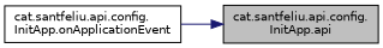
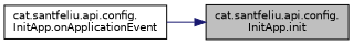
  digraph {
    rankdir=RL
    node [color=black fontname=Helvetica fontsize=10 shape=record style=filled]
-   n1 [fillcolor=grey75 fontcolor=black height=0.2 label="cat.santfeliu.api.config.\lInitApp.api" width=0.4]
+   n1 [fillcolor=grey75 fontcolor=black height=0.2 label="cat.santfeliu.api.config.\lInitApp.init" width=0.4]
    n2 [fillcolor=white height=0.2 label="cat.santfeliu.api.config.\lInitApp.onApplicationEvent" width=0.4]
    n1 -> n2 [color=midnightblue dir=back fontname=Helvetica fontsize=10 labelfontname=Helvetica labelfontsize=10 style=solid]
  }
